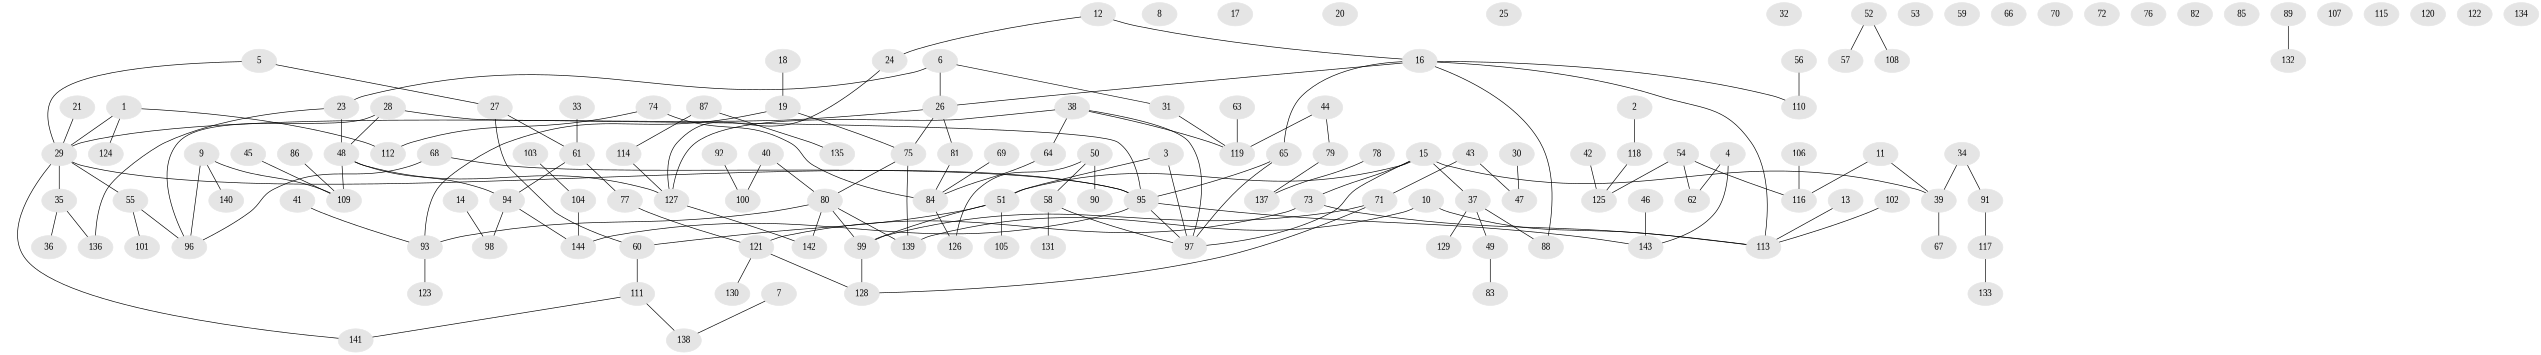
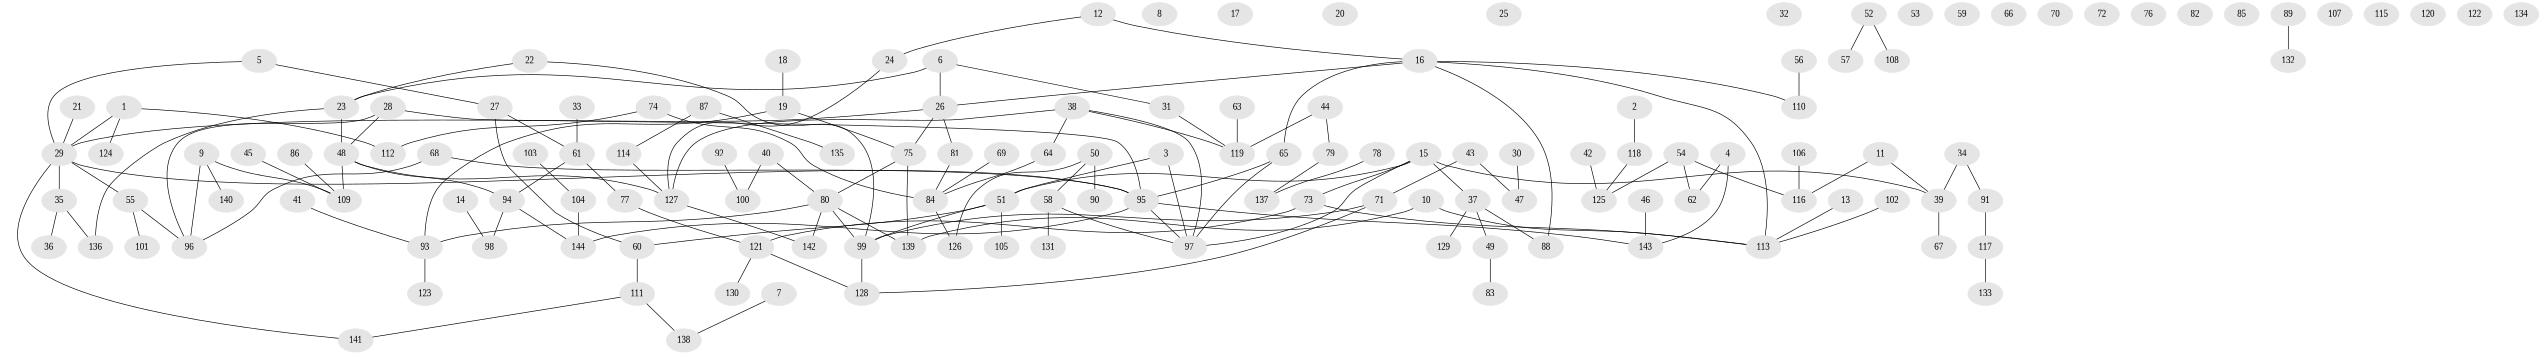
  graph {
    fontname="Liberation Serif"
    node [color=gray90 fontname="Liberation Serif" style=filled]
    edge [fontname="Liberation Serif"]
    1
    29
    112
    124
    95
    35
    55
    141
    2
    118
    125
    3
    51
    97
    99
    105
    60
    4
    62
    143
    5
    27
    61
    6
    23
    26
    31
    48
    136
    75
    81
    119
    7
    138
    8
    9
    96
    109
    140
    10
    113
    139
    11
    39
    116
    67
    12
    16
    24
    65
    88
    110
    127
    13
    14
    98
    15
    37
    73
    49
    129
    121
    17
    18
    19
    93
    80
    123
    20
    21
+   22
    128
    94
    142
    25
    84
    77
    28
    144
    36
    101
    30
    47
    32
    33
    34
    91
    117
    68
    83
    38
    64
    40
    100
    41
    42
    43
    71
    44
    79
    137
    45
    46
    50
    58
    90
    126
    131
    111
    52
    57
    108
    53
    54
    56
    59
    63
    66
    69
    70
    72
    130
    74
    76
    78
    82
    85
    86
    87
    114
    135
    89
    132
    133
    92
    102
    103
    104
    106
    107
    115
    120
    122
    134
    1 -- 29
    1 -- 112
    1 -- 124
    29 -- 95
    29 -- 35
    29 -- 55
    29 -- 141
    95 -- 97
    95 -- 143
    95 -- 144
    35 -- 136
    35 -- 36
    55 -- 96
    55 -- 101
    2 -- 118
    118 -- 125
    3 -- 51
    3 -- 97
    51 -- 99
    51 -- 105
    51 -- 60
    99 -- 128
    60 -- 111
    4 -- 62
    4 -- 143
    5 -- 29
    5 -- 27
    27 -- 60
    27 -- 61
    61 -- 94
    61 -- 77
    6 -- 23
    6 -- 26
    6 -- 31
    23 -- 48
    23 -- 136
    26 -- 29
    26 -- 75
    26 -- 81
    31 -- 119
    48 -- 109
    48 -- 127
    48 -- 94
    75 -- 139
    75 -- 80
    81 -- 84
    7 -- 138
    9 -- 96
    9 -- 109
    9 -- 140
    10 -- 113
    10 -- 139
    11 -- 39
    11 -- 116
    39 -- 67
    12 -- 16
    12 -- 24
    16 -- 26
    16 -- 113
    16 -- 65
    16 -- 88
    16 -- 110
    24 -- 127
    65 -- 95
    65 -- 97
    127 -- 142
    13 -- 113
    14 -- 98
    15 -- 51
    15 -- 97
    15 -- 39
    15 -- 37
    15 -- 73
    37 -- 88
    37 -- 49
    37 -- 129
    73 -- 113
    73 -- 121
    49 -- 83
    121 -- 128
    121 -- 130
    18 -- 19
    19 -- 75
    19 -- 93
    93 -- 123
    80 -- 99
    80 -- 139
    80 -- 93
    80 -- 142
    21 -- 29
+   22 -- 99
+   22 -- 23
    94 -- 98
    94 -- 144
    84 -- 126
    77 -- 121
    28 -- 95
    28 -- 48
    28 -- 96
    30 -- 47
    33 -- 61
    34 -- 39
    34 -- 91
    91 -- 117
    117 -- 133
    68 -- 95
    68 -- 96
    38 -- 97
    38 -- 119
    38 -- 127
    38 -- 64
    64 -- 84
    40 -- 80
    40 -- 100
    41 -- 93
    42 -- 125
    43 -- 47
    43 -- 71
    71 -- 99
    71 -- 128
    44 -- 119
    44 -- 79
    79 -- 137
    45 -- 109
    46 -- 143
    50 -- 58
    50 -- 90
    50 -- 126
    58 -- 97
    58 -- 131
    111 -- 141
    111 -- 138
    52 -- 57
    52 -- 108
    54 -- 125
    54 -- 62
    54 -- 116
    56 -- 110
    63 -- 119
    69 -- 84
    74 -- 112
    74 -- 84
    78 -- 137
    86 -- 109
    87 -- 114
    87 -- 135
    114 -- 127
    89 -- 132
    92 -- 100
    102 -- 113
    103 -- 104
    104 -- 144
    106 -- 116
  }
